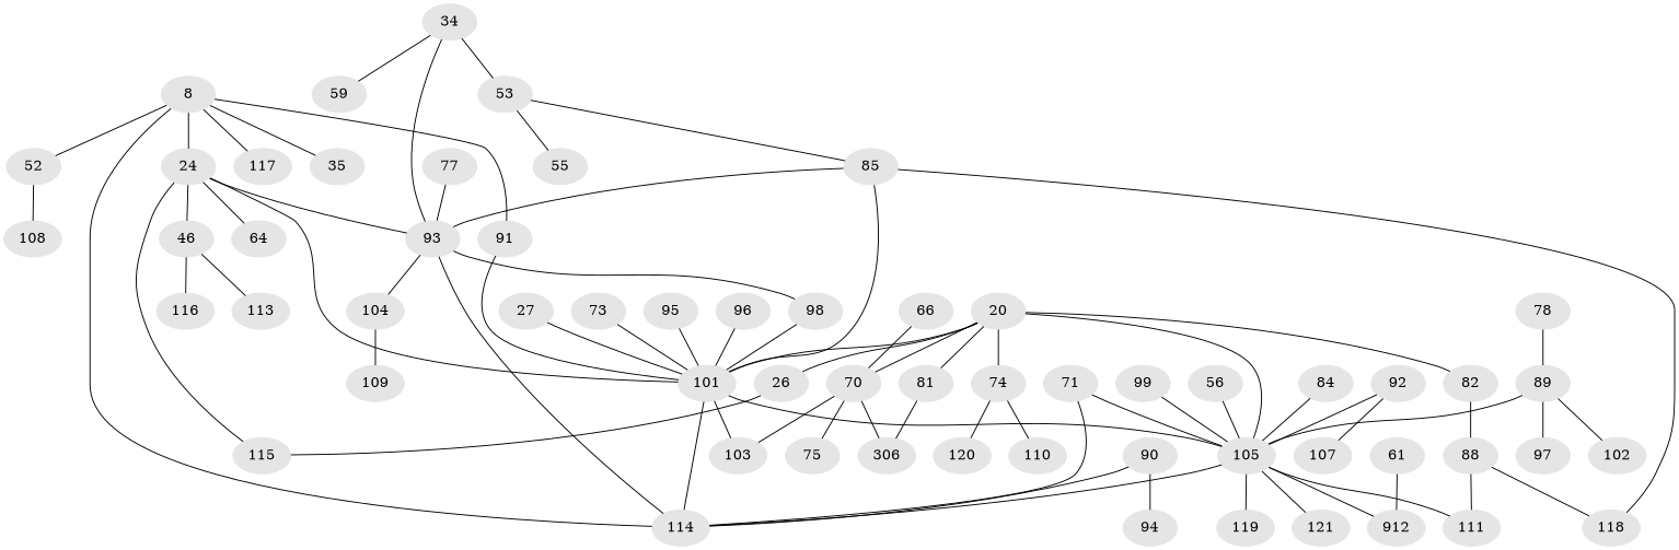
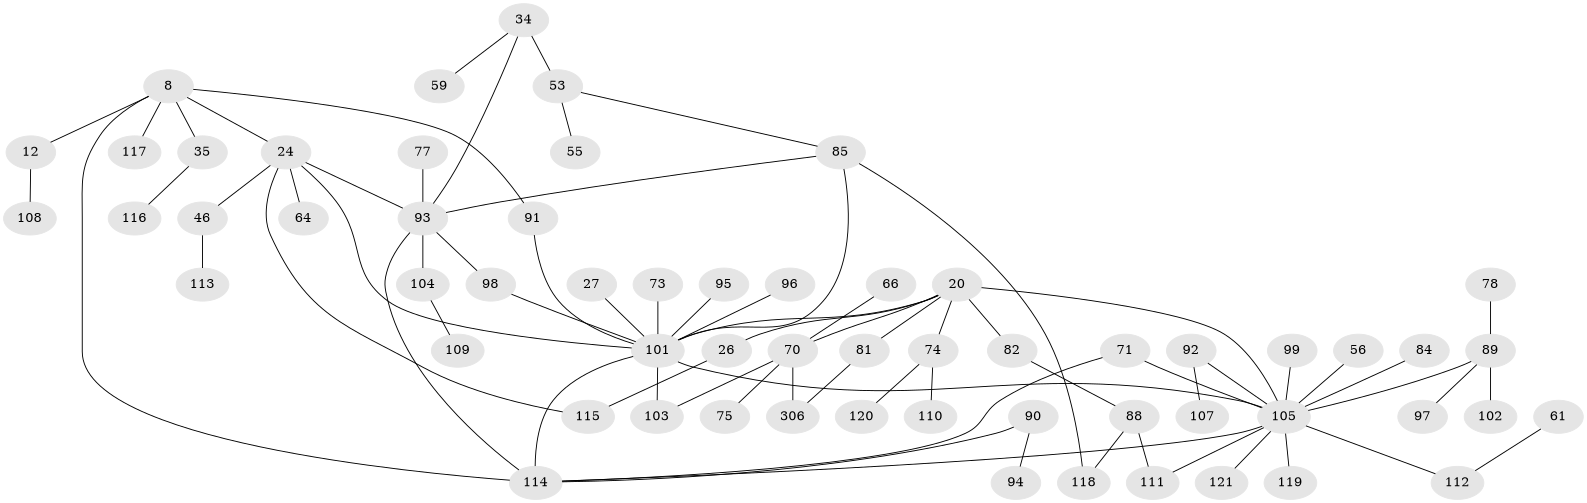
  graph {
    node [color=gray90 style=filled]
    8 [super="+2"]
    24 [super="+21"]
    35
-   52
+   52 [label=12]
    91 [super="+49"]
    114 [super="+3+87"]
    117
    101 [super="+62+32+63+100+79"]
    46
    64
    93 [super="+12+30"]
    115
    116
    108
    20 [super="+13"]
    26
    70 [super="+38+57"]
    74 [super="+16"]
    81
    82
    105 [super="+50+51+86"]
    75
    103
    n24 [label=306]
    110
    120
    88
-   112 [super="+58" label=912]
+   112 [super="+58"]
    111
    119 [super="+83"]
    121
    113
    98 [super="+76+80"]
    104
    27
    34 [super="+14"]
    53
    59
    55
    85 [super="+72+42"]
    118
    56
    61
    66
    71
    73
    77
    89 [super="+69"]
    97
    102
    78
    84
    90
    94
    92
    107
    109
    95
    96 [super="+67"]
    99
    8 -- 24 [weight=2]
    8 -- 35
    8 -- 52
    8 -- 91
    8 -- 114 [weight=2]
    8 -- 117
    24 -- 101 [weight=2]
    24 -- 46
    24 -- 64
    24 -- 93
    24 -- 115
-   46 -- 116
+   35 -- 116
    52 -- 108
    91 -- 101
    101 -- 114 [weight=3]
    101 -- 105
    101 -- 103
    46 -- 113
    93 -- 114 [weight=2]
    93 -- 98
    93 -- 104
    20 -- 101 [weight=3]
    20 -- 26
    20 -- 70
    20 -- 74 [weight=2]
    20 -- 81
    20 -- 82
    20 -- 105 [weight=2]
    26 -- 115
    70 -- 75
    70 -- 103
    70 -- n24
    74 -- 110
    74 -- 120
    81 -- n24
    82 -- 88
    105 -- 114
    105 -- 112
    105 -- 111
    105 -- 119 [weight=3]
    105 -- 121
    88 -- 111
    88 -- 118
    98 -- 101 [weight=2]
    104 -- 109
    27 -- 101
    34 -- 93
    34 -- 53 [weight=2]
    34 -- 59
    53 -- 55
    53 -- 85
    85 -- 101 [weight=2]
    85 -- 93
    85 -- 118
    56 -- 105
    61 -- 112
    66 -- 70
    71 -- 114
    71 -- 105
    73 -- 101
    77 -- 93
    89 -- 105
    89 -- 97
    89 -- 102
    78 -- 89
    84 -- 105
    90 -- 114
    90 -- 94
    92 -- 105
    92 -- 107
    95 -- 101
    96 -- 101 [weight=3]
    99 -- 105
  }
